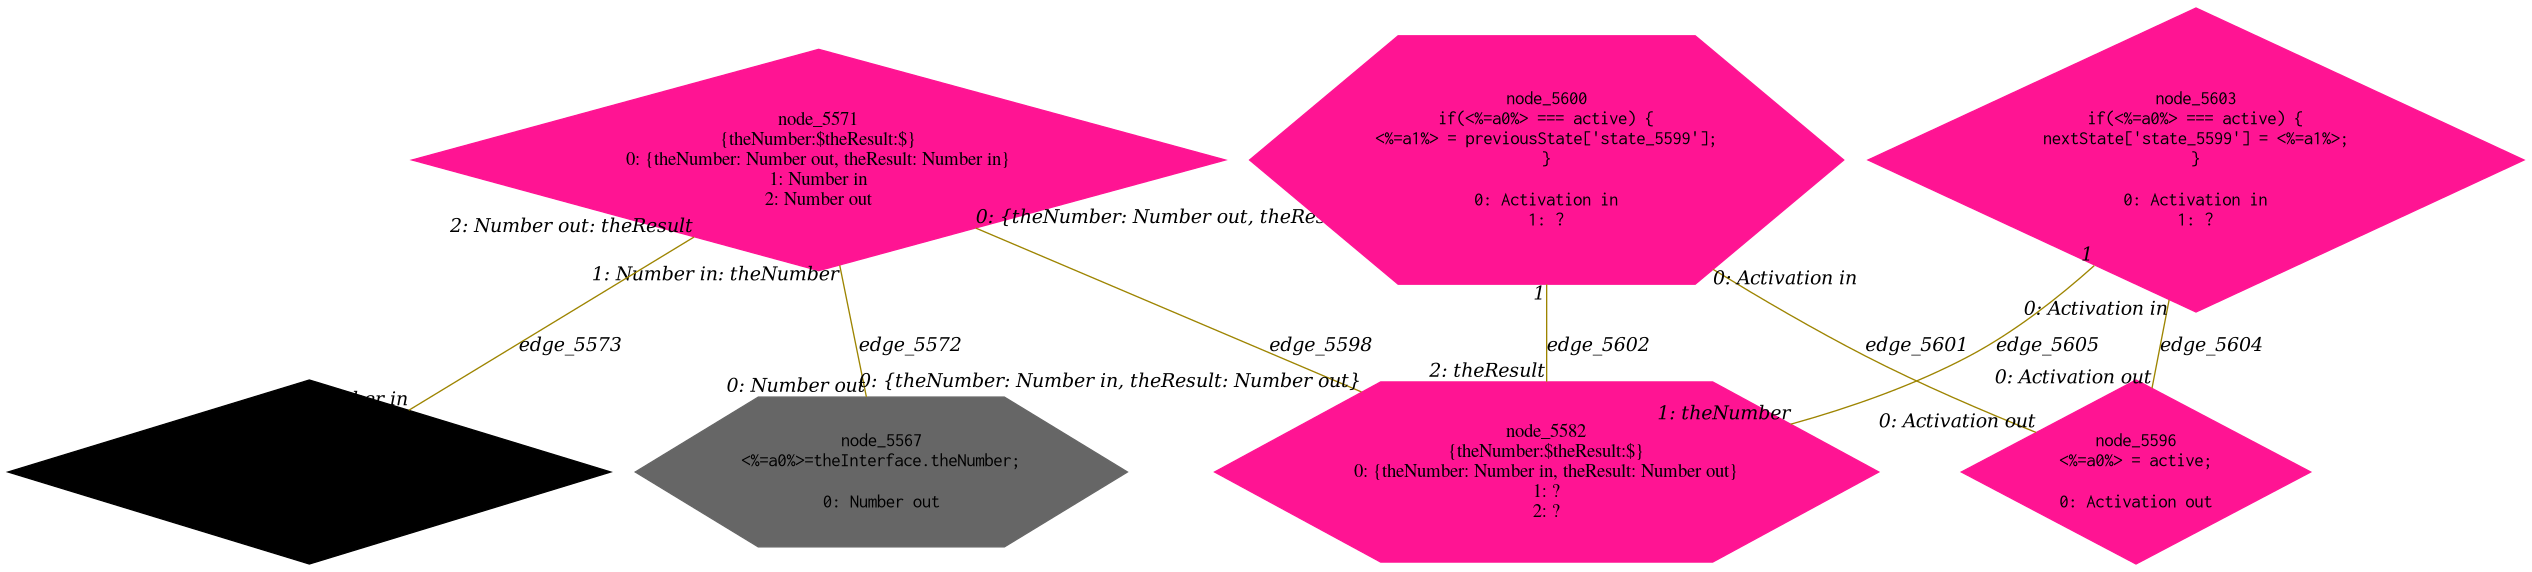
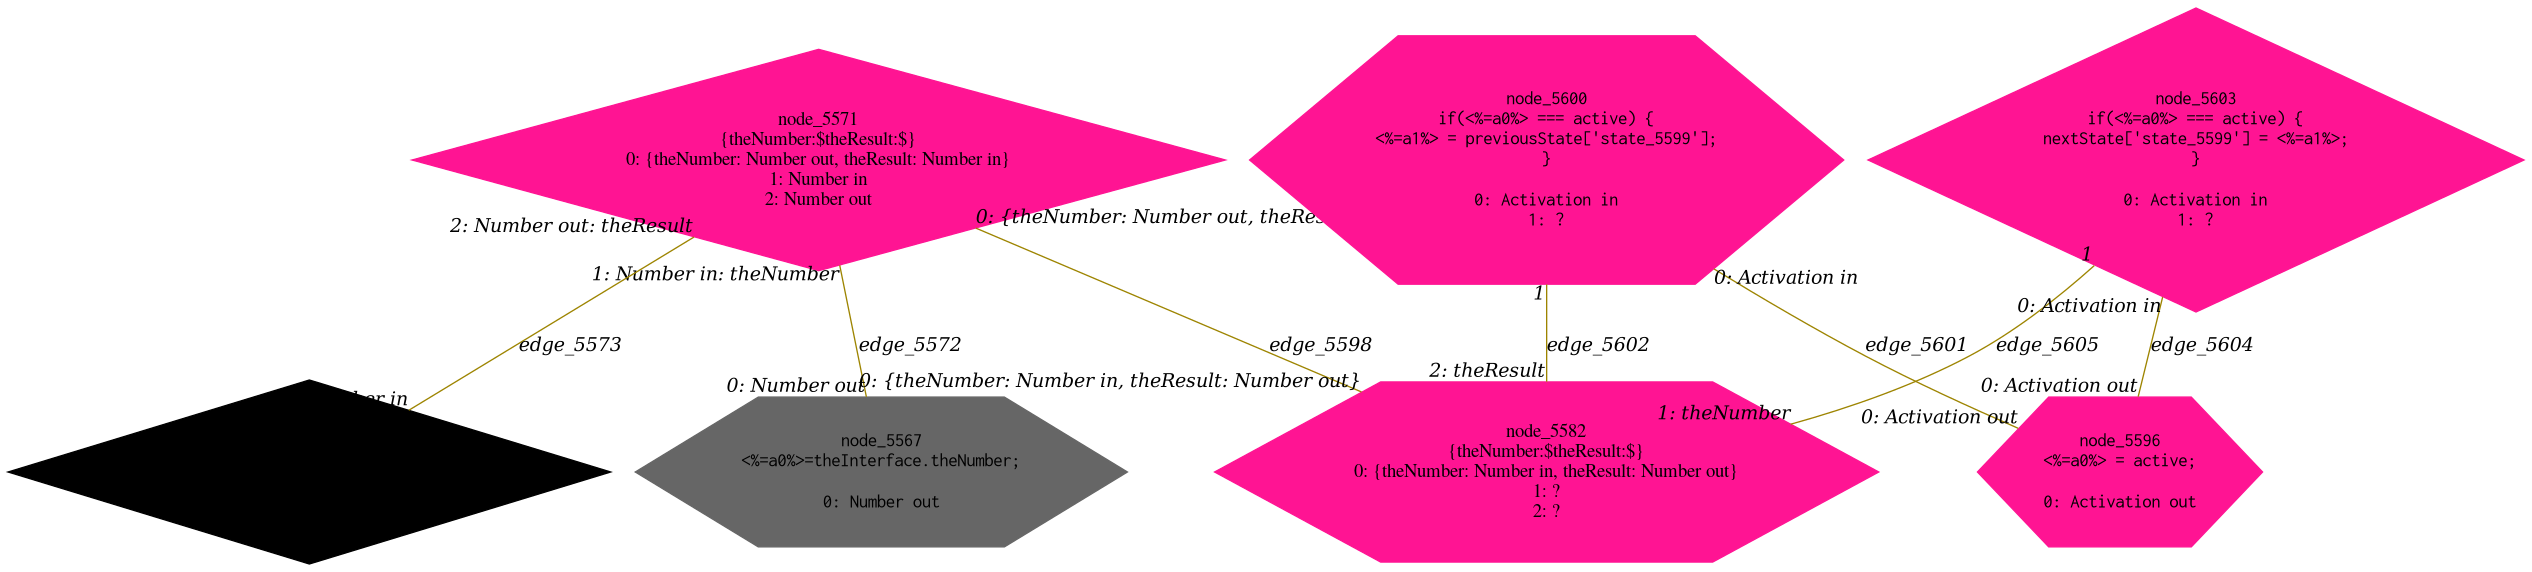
  digraph {
    node [color=deeppink fontname=Courier shape=hexagon style=filled]
    edge [arrowHead=none arrowsize=1 color="#9d8400" dir=none fontname="Times-Italic" headlabel="0: Activation out" taillabel=1]
    n1 [color=gray40 label="node_5567\n<%=a0%>=theInterface.theNumber;\n\n0: Number out"]
    n2 [color=black label="node_5569\ntheInterface.theResult=<%=a0%>;\n\n0: Number in" shape=diamond]
    n3 [fontname=Times label="node_5571\n{theNumber:$theResult:$}\n0: {theNumber: Number out, theResult: Number in}\n1: Number in\n2: Number out" shape=diamond]
    n4 [fontname=Times label="node_5582\n{theNumber:$theResult:$}\n0: {theNumber: Number in, theResult: Number out}\n1: ?\n2: ?"]
-   n5 [label="node_5596\n<%=a0%> = active;\n\n0: Activation out" shape=diamond]
+   n5 [label="node_5596\n<%=a0%> = active;\n\n0: Activation out"]
    n6 [label="node_5600\nif(<%=a0%> === active) {\n<%=a1%> = previousState['state_5599'];\n}\n\n0: Activation in\n1: ?"]
    n7 [label="node_5603\nif(<%=a0%> === active) {\nnextState['state_5599'] = <%=a1%>;\n}\n\n0: Activation in\n1: ?" shape=diamond]
    n3 -> n1 [headlabel="0: Number out" label=edge_5572 taillabel="1: Number in: theNumber"]
    n3 -> n2 [headlabel="0: Number in" label=edge_5573 taillabel="2: Number out: theResult"]
    n3 -> n4 [headlabel="0: {theNumber: Number in, theResult: Number out}" label=edge_5598 taillabel="0: {theNumber: Number out, theResult: Number in}"]
    n6 -> n4 [headlabel="2: theResult" label=edge_5602]
    n6 -> n5 [label=edge_5601 taillabel="0: Activation in"]
    n7 -> n4 [headlabel="1: theNumber" label=edge_5605]
    n7 -> n5 [label=edge_5604 taillabel="0: Activation in"]
  }
